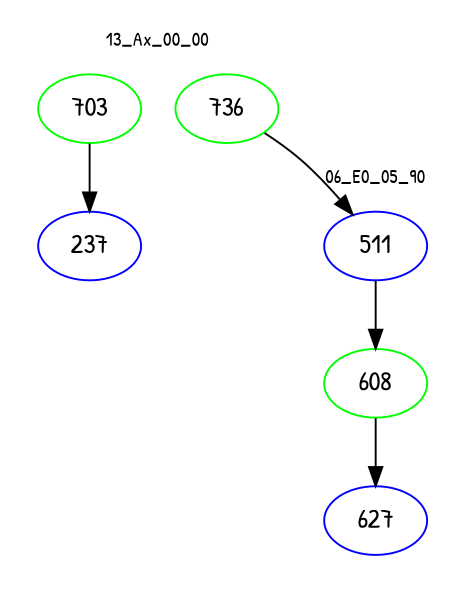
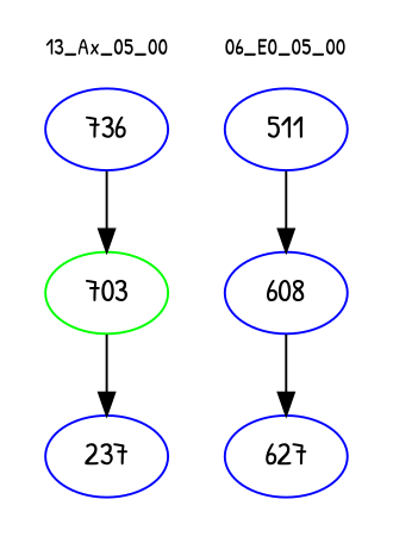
  digraph {
    fontname="Patrick Hand"
    node [color=blue fontname="Patrick Hand"]
    edge [color=black fontname="Patrick Hand"]
-   n1 [color=green label=736]
+   n1 [label=736]
    n2 [color=green label=703]
    n3 [label=237]
    n4 [label=511]
-   n5 [color=green label=608]
+   n5 [label=608]
    n6 [label=627]
    subgraph cluster_1 {
      color=white
      fontsize=10
-     label="13_Ax_00_00"
+     label="13_Ax_05_00"
      n1
      n2
      n3
    }
    subgraph cluster_2 {
      color=white
      fontsize=10
-     label="06_E0_05_90"
+     label="06_E0_05_00"
      n4
      n5
      n6
    }
-   n1 -> n4
+   n1 -> n2
    n2 -> n3
    n4 -> n5
    n5 -> n6
  }
